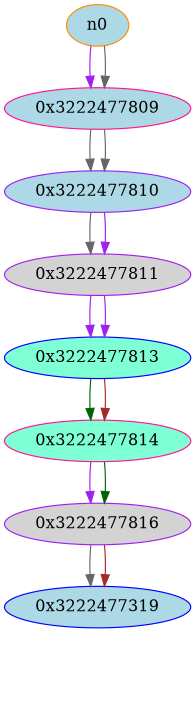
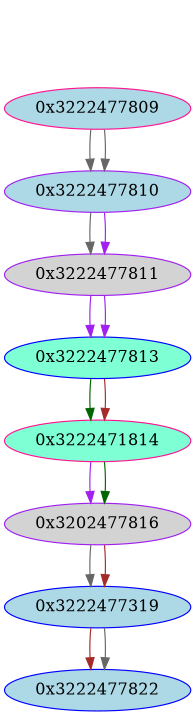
  digraph {
    node [color=purple fillcolor=lightblue style=filled]
    edge [color=gray40]
    n1 [color=deeppink label="0x3222477809"]
    n2 [label="0x3222477810"]
    n3 [fillcolor=lightgrey label="0x3222477811"]
    n4 [color=blue fillcolor=aquamarine label="0x3222477813"]
-   n5 [color=deeppink fillcolor=aquamarine label="0x3222477814"]
-   n6 [fillcolor=lightgrey label="0x3222477816"]
+   n5 [color=deeppink fillcolor=aquamarine label="0x3222471814"]
+   n6 [fillcolor=lightgrey label="0x3202477816"]
    n7 [color=blue label="0x3222477319"]
-   n0 [color=darkorange]
+   n8 [color=blue label="0x3222477822"]
    n1 -> n2
    n1 -> n2
    n2 -> n3
    n2 -> n3 [color=purple]
    n3 -> n4 [color=purple]
    n3 -> n4 [color=purple]
    n4 -> n5 [color=darkgreen]
    n4 -> n5 [color=brown]
    n5 -> n6 [color=purple]
    n5 -> n6 [color=darkgreen]
    n6 -> n7
    n6 -> n7 [color=brown]
-   n0 -> n1 [color=purple]
-   n0 -> n1
+   n7 -> n8 [color=brown]
+   n7 -> n8
  }
